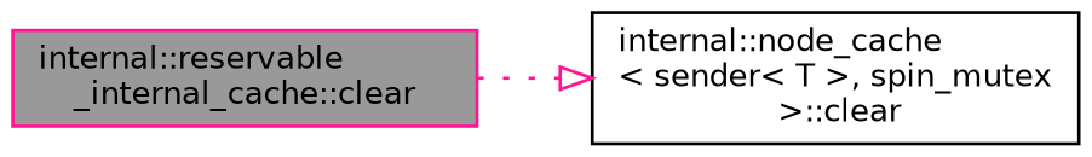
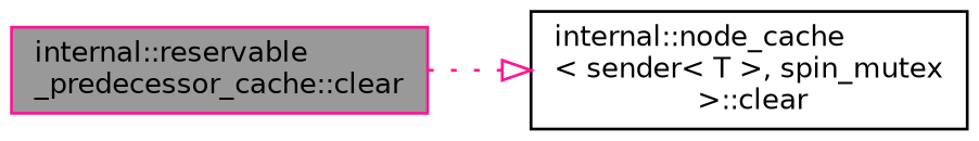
  digraph {
    rankdir=LR
    node [fontname=Helvetica fontsize=10 shape=box style=filled]
-   n1 [color=deeppink fillcolor=grey60 fontcolor=black height=0.2 label="internal::reservable\l_internal_cache::clear" width=0.4]
+   n1 [color=deeppink fillcolor=grey60 fontcolor=black height=0.2 label="internal::reservable\l_predecessor_cache::clear" width=0.4]
    n2 [color=black fillcolor=white height=0.2 label="internal::node_cache\l\< sender\< T \>, spin_mutex\l \>::clear" width=0.4]
    n1 -> n2 [color=deeppink fontname=Helvetica fontsize=10 labelfontname=Helvetica labelfontsize=10 style=dotted arrowhead=onormal]
  }
